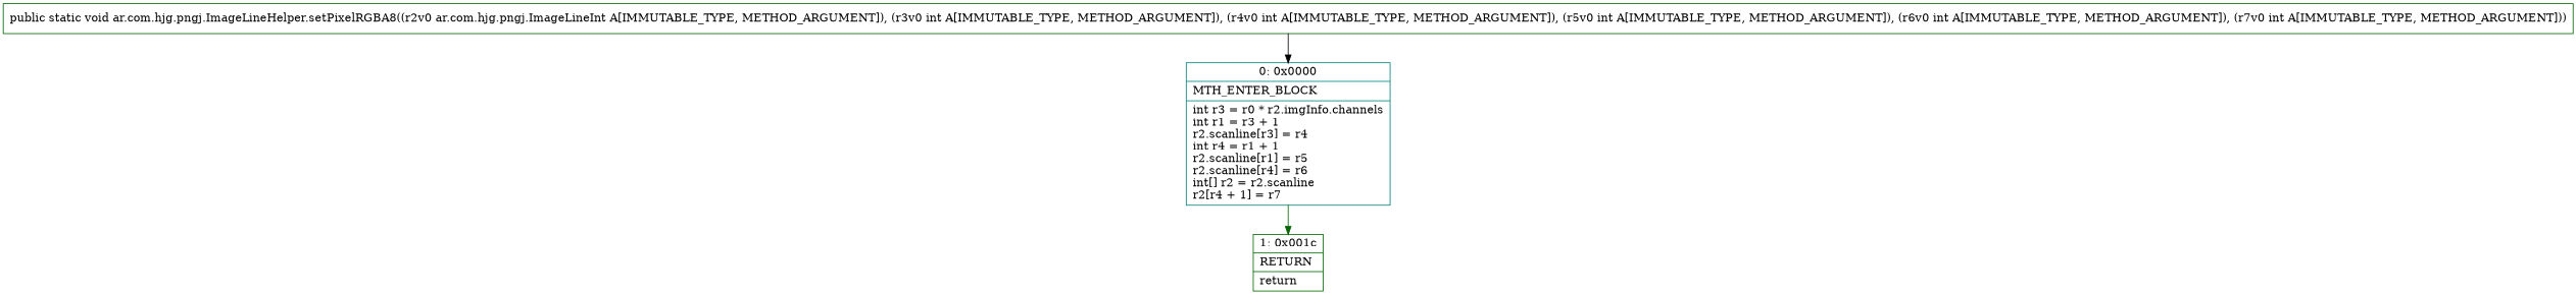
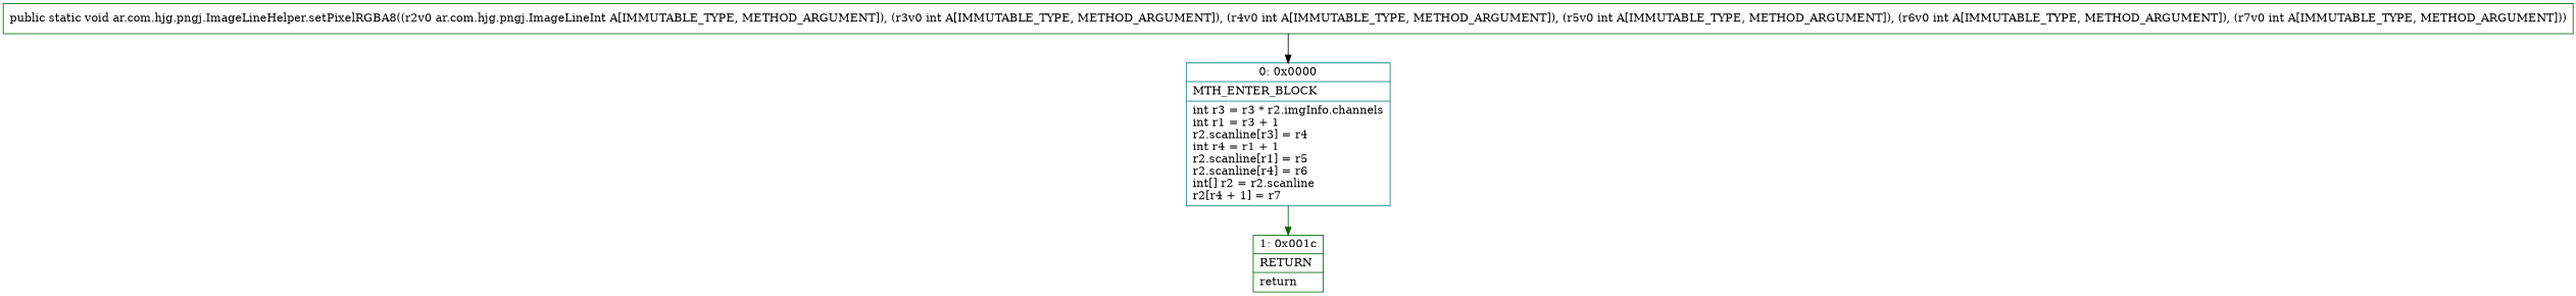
  digraph {
    node [shape=record color=darkgreen]
-   n1 [label="{0\:\ 0x0000|MTH_ENTER_BLOCK\l|int r3 = r0 * r2.imgInfo.channels\lint r1 = r3 + 1\lr2.scanline[r3] = r4\lint r4 = r1 + 1\lr2.scanline[r1] = r5\lr2.scanline[r4] = r6\lint[] r2 = r2.scanline\lr2[r4 + 1] = r7\l}" color=teal]
+   n1 [label="{0\:\ 0x0000|MTH_ENTER_BLOCK\l|int r3 = r3 * r2.imgInfo.channels\lint r1 = r3 + 1\lr2.scanline[r3] = r4\lint r4 = r1 + 1\lr2.scanline[r1] = r5\lr2.scanline[r4] = r6\lint[] r2 = r2.scanline\lr2[r4 + 1] = r7\l}" color=teal]
    n2 [label="{1\:\ 0x001c|RETURN\l|return\l}"]
    n3 [label="{public static void ar.com.hjg.pngj.ImageLineHelper.setPixelRGBA8((r2v0 ar.com.hjg.pngj.ImageLineInt A[IMMUTABLE_TYPE, METHOD_ARGUMENT]), (r3v0 int A[IMMUTABLE_TYPE, METHOD_ARGUMENT]), (r4v0 int A[IMMUTABLE_TYPE, METHOD_ARGUMENT]), (r5v0 int A[IMMUTABLE_TYPE, METHOD_ARGUMENT]), (r6v0 int A[IMMUTABLE_TYPE, METHOD_ARGUMENT]), (r7v0 int A[IMMUTABLE_TYPE, METHOD_ARGUMENT])) }"]
    n1 -> n2 [color=darkgreen]
    n3 -> n1 [color=black]
  }
